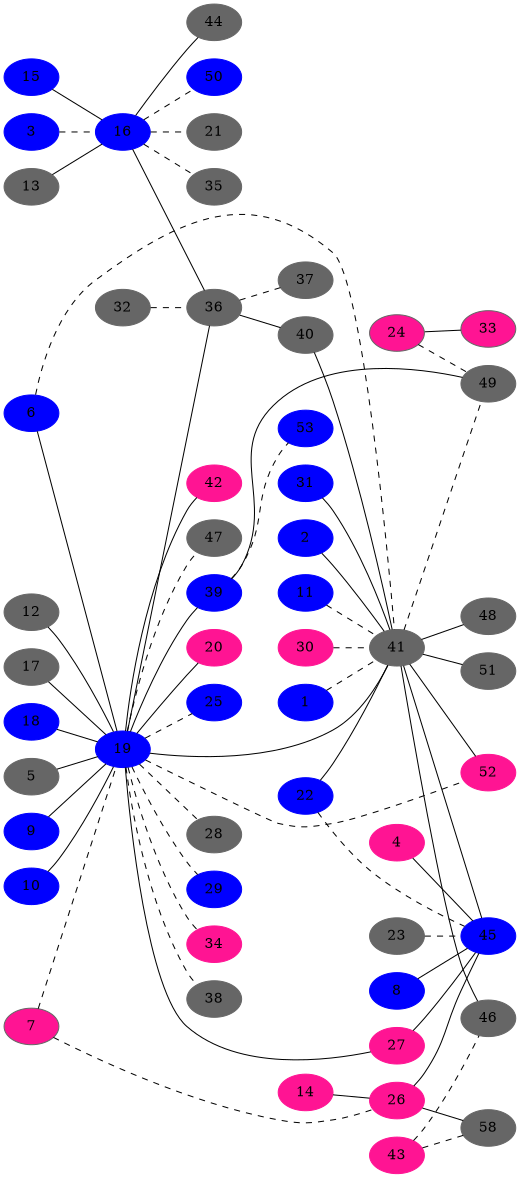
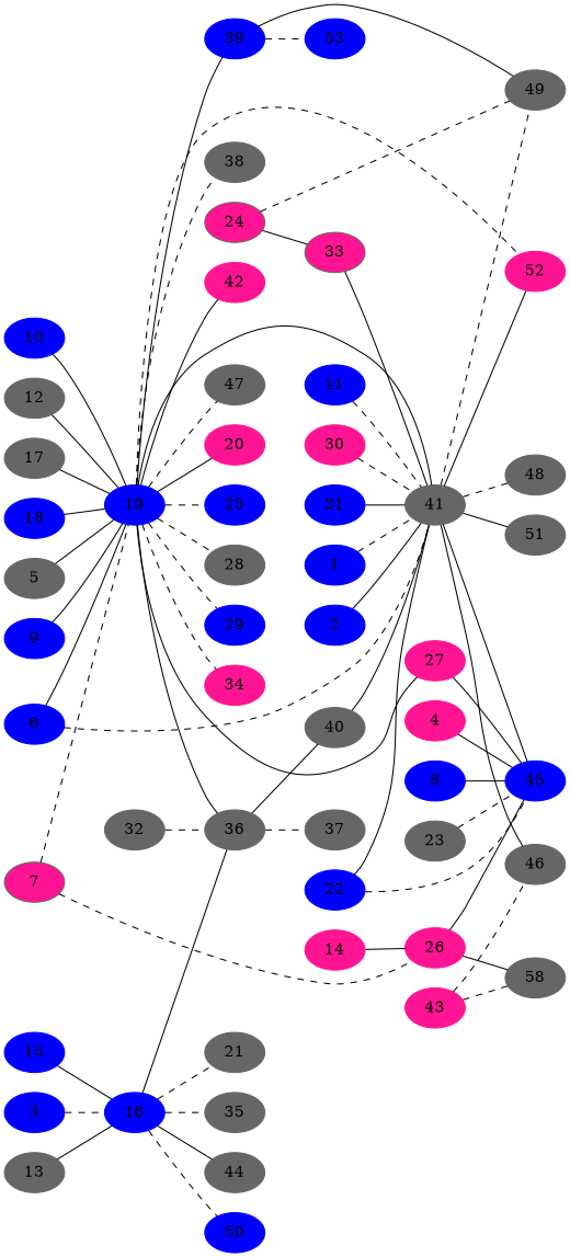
  graph {
    rankdir=LR
    node [color=gray40 style=filled]
    edge [style=solid weight=1.0]
    1 [color=blue]
    41
    45 [color=blue]
    52 [color=deeppink]
    49
    46
    48
    51
    2 [color=blue]
    3 [color=blue]
    16 [color=blue]
    21
    35
    36
    44
    50 [color=blue]
    4 [color=deeppink]
    19 [color=blue]
    5
    20 [color=deeppink]
    25 [color=blue]
    27 [color=deeppink]
    28
    29 [color=blue]
    34 [color=deeppink]
    38
    39 [color=blue]
    42 [color=deeppink]
    47
    6 [color=blue]
    7 [fillcolor=deeppink]
    26 [color=deeppink]
    n33 [label=58]
    8 [color=blue]
    9 [color=blue]
    10 [color=blue]
    11 [color=blue]
    12
    13
    14 [color=deeppink]
    15 [color=blue]
    37
    40
    17
    18 [color=blue]
    53 [color=blue]
    22 [color=blue]
    23
    24 [fillcolor=deeppink]
    33 [fillcolor=deeppink]
    30 [color=deeppink]
    31 [color=blue]
    32
    43 [color=deeppink]
    1 -- 41 [style=dashed]
    41 -- 45
    41 -- 52
    41 -- 49 [style=dashed]
    41 -- 46
-   41 -- 48
+   41 -- 48 [style=dashed]
    41 -- 51
    2 -- 41
    3 -- 16 [style=dashed]
    16 -- 21 [style=dashed]
    16 -- 35 [style=dashed]
    16 -- 36
    16 -- 44
    16 -- 50 [style=dashed]
    36 -- 37 [style=dashed]
    36 -- 40
    4 -- 45
    19 -- 41
    19 -- 52 [style=dashed]
    19 -- 36
    19 -- 20
    19 -- 25 [style=dashed]
    19 -- 27
    19 -- 28 [style=dashed]
    19 -- 29 [style=dashed]
    19 -- 34 [style=dashed]
    19 -- 38 [style=dashed]
    19 -- 39
    19 -- 42
    19 -- 47 [style=dashed]
    5 -- 19
    27 -- 45
    39 -- 49
    39 -- 53 [style=dashed]
    6 -- 41 [style=dashed]
    6 -- 19
    7 -- 19 [style=dashed]
    7 -- 26 [style=dashed]
    26 -- 45
    26 -- n33
    8 -- 45
    9 -- 19
    10 -- 19
    11 -- 41 [style=dashed]
    12 -- 19
    13 -- 16
    14 -- 26
    15 -- 16
    40 -- 41
    17 -- 19
    18 -- 19
    22 -- 41
    22 -- 45 [style=dashed]
    23 -- 45 [style=dashed]
    24 -- 49 [style=dashed]
    24 -- 33
+   33 -- 41
    30 -- 41 [style=dashed weight=2.0]
    31 -- 41
    32 -- 36 [style=dashed]
    43 -- 46 [style=dashed]
    43 -- n33 [style=dashed]
  }
